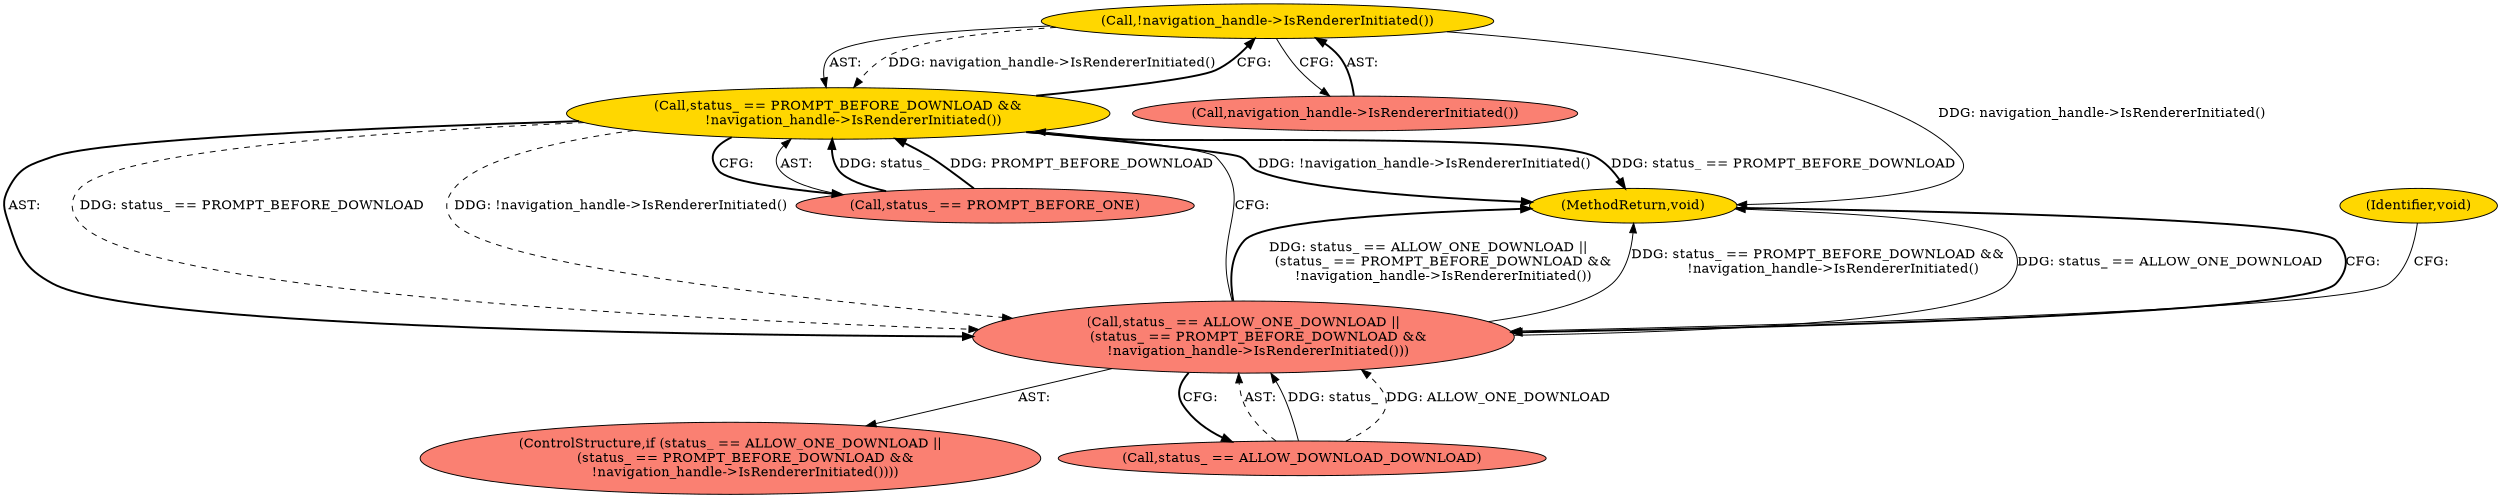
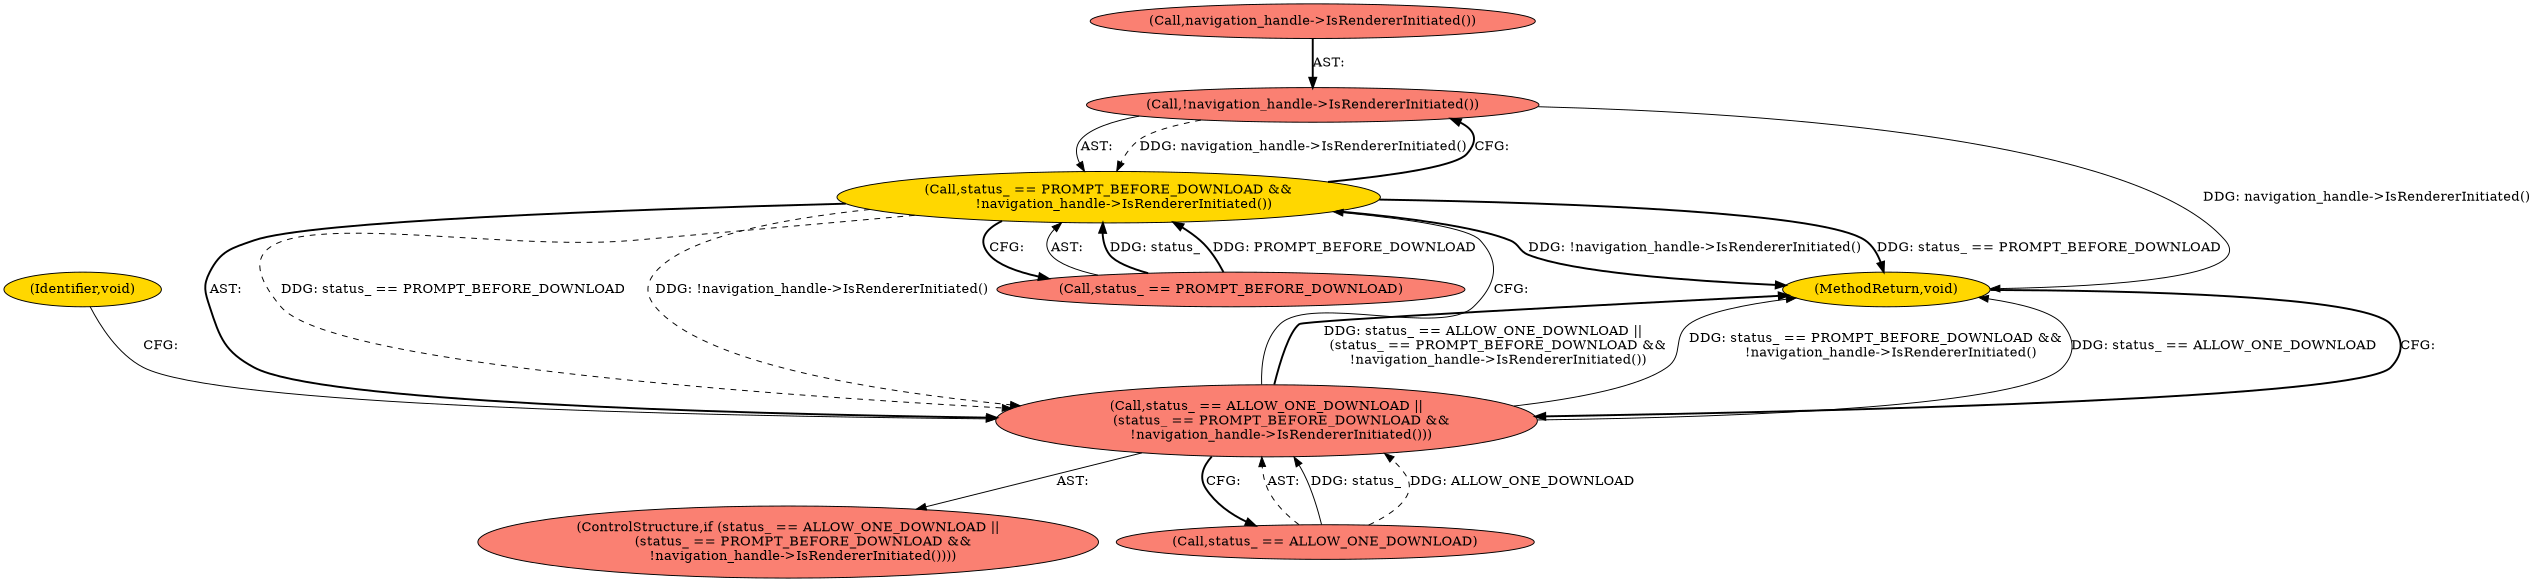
  digraph {
    fontname="DejaVu Serif"
    node [fillcolor=salmon fontname="DejaVu Serif" style=filled]
    edge [fontname="DejaVu Serif" style=bold]
-   n1 [fillcolor=gold label="(Call,!navigation_handle->IsRendererInitiated())"]
+   n1 [label="(Call,!navigation_handle->IsRendererInitiated())"]
    n2 [fillcolor=gold label="(Call,status_ == PROMPT_BEFORE_DOWNLOAD &&\n       !navigation_handle->IsRendererInitiated())"]
    n3 [label="(Call,navigation_handle->IsRendererInitiated())"]
    n4 [fillcolor=gold label="(MethodReturn,void)"]
    n5 [label="(Call,status_ == ALLOW_ONE_DOWNLOAD ||\n       (status_ == PROMPT_BEFORE_DOWNLOAD &&\n       !navigation_handle->IsRendererInitiated()))"]
-   n6 [label="(Call,status_ == PROMPT_BEFORE_ONE)"]
+   n6 [label="(Call,status_ == PROMPT_BEFORE_DOWNLOAD)"]
    n7 [label="(ControlStructure,if (status_ == ALLOW_ONE_DOWNLOAD ||\n       (status_ == PROMPT_BEFORE_DOWNLOAD &&\n       !navigation_handle->IsRendererInitiated())))"]
-   n8 [label="(Call,status_ == ALLOW_DOWNLOAD_DOWNLOAD)"]
+   n8 [label="(Call,status_ == ALLOW_ONE_DOWNLOAD)"]
    n9 [fillcolor=gold label="(Identifier,void)"]
    n1 -> n2 [label="AST: " style=solid]
    n1 -> n2 [label="DDG: navigation_handle->IsRendererInitiated()" style=dashed]
-   n1 -> n3 [label="CFG: " style=solid]
    n1 -> n4 [label="DDG: navigation_handle->IsRendererInitiated()" style=solid]
    n2 -> n1 [label="CFG: "]
    n2 -> n4 [label="DDG: status_ == PROMPT_BEFORE_DOWNLOAD"]
    n2 -> n4 [label="DDG: !navigation_handle->IsRendererInitiated()"]
    n2 -> n5 [label="AST: "]
    n2 -> n5 [label="DDG: status_ == PROMPT_BEFORE_DOWNLOAD" style=dashed]
    n2 -> n5 [label="DDG: !navigation_handle->IsRendererInitiated()" style=dashed]
    n2 -> n6 [label="CFG: "]
    n3 -> n1 [label="AST: "]
    n4 -> n5 [label="CFG: "]
    n5 -> n2 [label="CFG: " style=solid]
    n5 -> n4 [label="DDG: status_ == ALLOW_ONE_DOWNLOAD ||\n       (status_ == PROMPT_BEFORE_DOWNLOAD &&\n       !navigation_handle->IsRendererInitiated())"]
    n5 -> n4 [label="DDG: status_ == PROMPT_BEFORE_DOWNLOAD &&\n       !navigation_handle->IsRendererInitiated()" style=solid]
    n5 -> n4 [label="DDG: status_ == ALLOW_ONE_DOWNLOAD" style=solid]
    n5 -> n7 [label="AST: " style=solid]
    n5 -> n8 [label="CFG: "]
    n6 -> n2 [label="AST: " style=solid]
    n6 -> n2 [label="DDG: status_"]
    n6 -> n2 [label="DDG: PROMPT_BEFORE_DOWNLOAD"]
    n8 -> n5 [label="AST: " style=dashed]
    n8 -> n5 [label="DDG: status_" style=solid]
    n8 -> n5 [label="DDG: ALLOW_ONE_DOWNLOAD" style=dashed]
    n9 -> n5 [label="CFG: " style=solid]
  }
